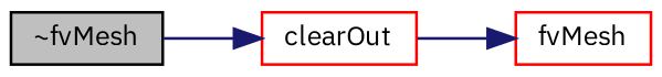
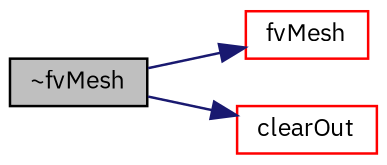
  digraph {
    fontname="IBM Plex Sans"
    rankdir=LR
    node [color=red fontname="IBM Plex Sans" fontsize=10 shape=record]
    edge [color=midnightblue fontname="IBM Plex Sans" fontsize=10 labelfontname=FreeSans labelfontsize=10 style=solid]
    n1 [color=black fillcolor=grey75 fontcolor=black height=0.2 label="~fvMesh" style=filled width=0.4]
    n2 [height=0.2 label=fvMesh width=0.4]
    n3 [height=0.2 label=clearOut width=0.4]
-   n3 -> n2
+   n1 -> n2
    n1 -> n3
  }
